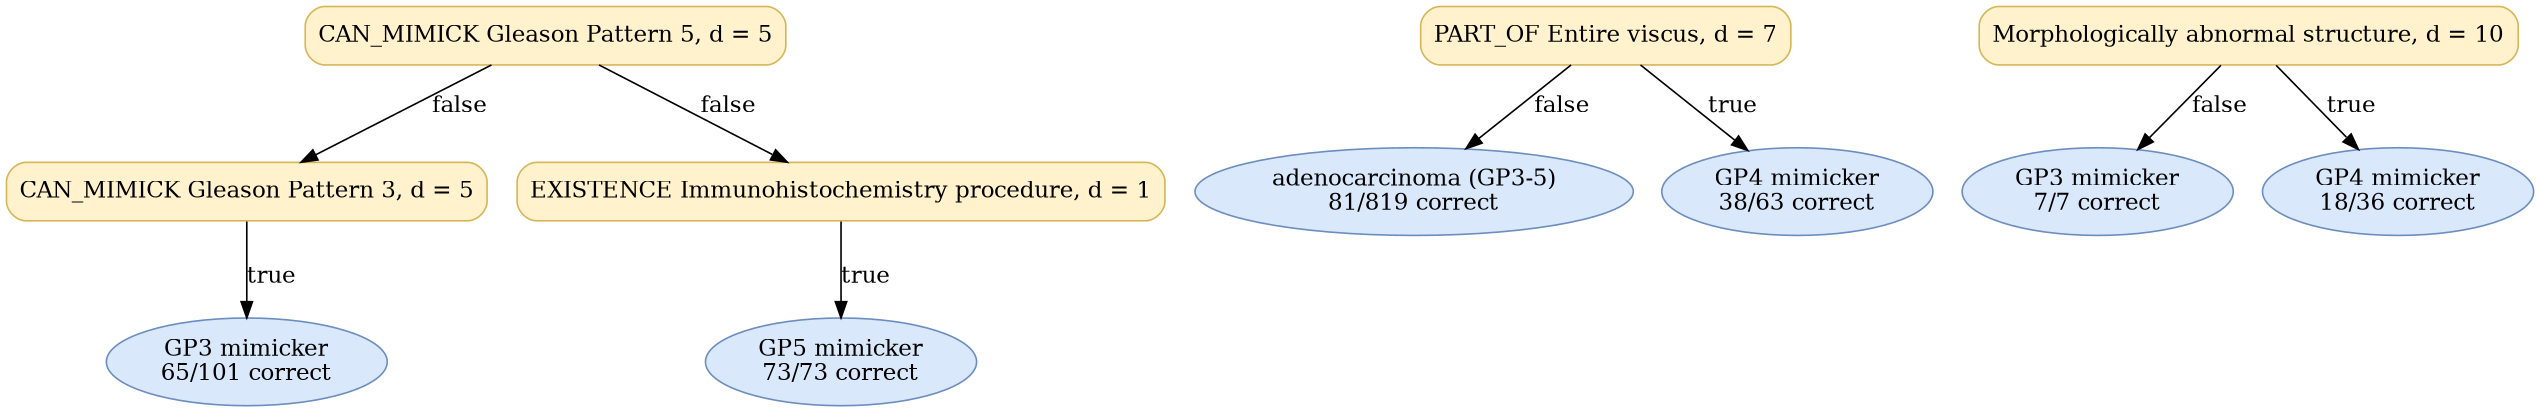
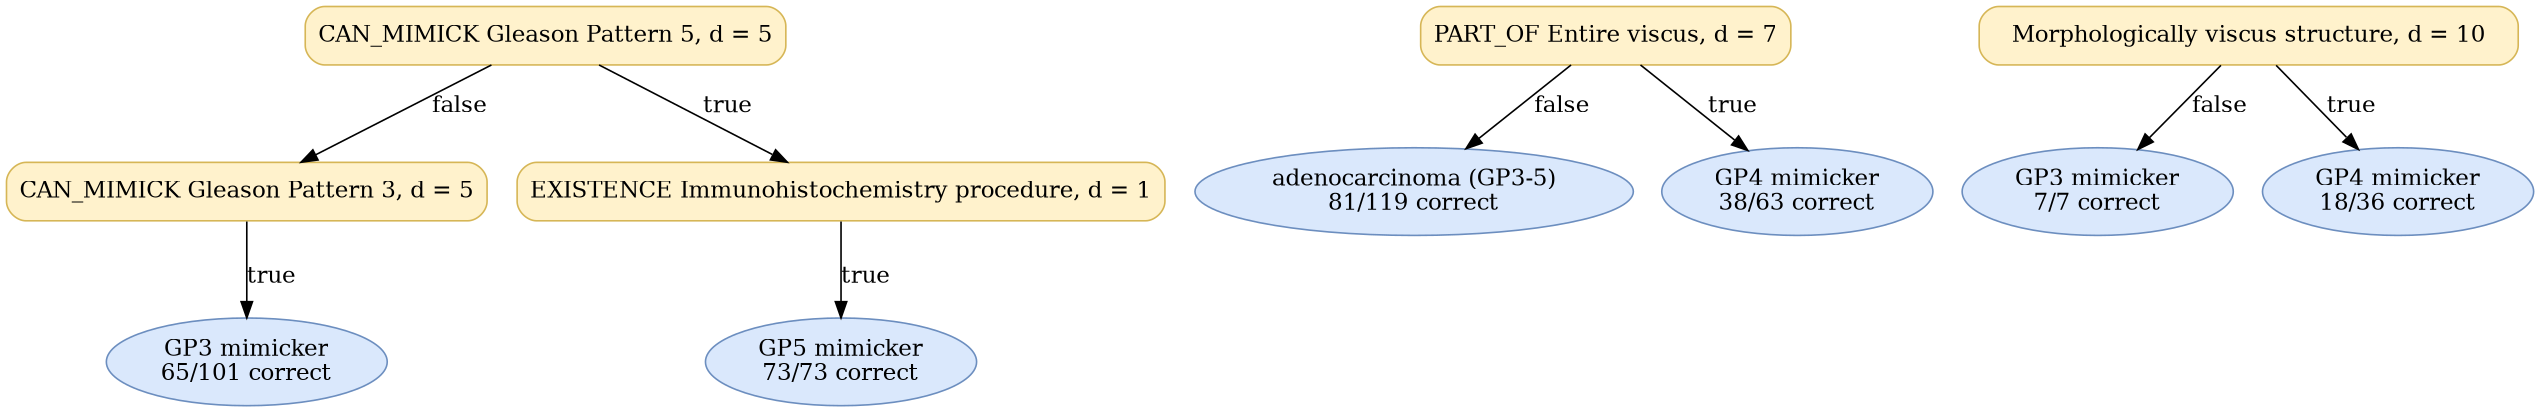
  digraph {
    fontname="Times-Roman"
    node [color="#6C8EBF" fillcolor="#DAE8FC" fontname="Times-Roman" shape=ellipse style="rounded,filled"]
    n1 [color="#D6B656" fillcolor="#FFF2CC" label="CAN_MIMICK Gleason Pattern 5, d = 5" shape=box]
    n2 [color="#D6B656" fillcolor="#FFF2CC" label="CAN_MIMICK Gleason Pattern 3, d = 5" shape=box]
    n3 [color="#D6B656" fillcolor="#FFF2CC" label="EXISTENCE Immunohistochemistry procedure, d = 1" shape=box]
    n4 [label=<GP3 mimicker<br/>65/101 correct>]
    n5 [label=<GP5 mimicker<br/>73/73 correct>]
    n6 [color="#D6B656" fillcolor="#FFF2CC" label="PART_OF Entire viscus, d = 7" shape=box]
-   n7 [label=<adenocarcinoma (GP3-5)<br/>81/819 correct>]
+   n7 [label=<adenocarcinoma (GP3-5)<br/>81/119 correct>]
    n8 [label=<GP4 mimicker<br/>38/63 correct>]
-   n9 [color="#D6B656" fillcolor="#FFF2CC" label="Morphologically abnormal structure, d = 10" shape=box]
+   n9 [color="#D6B656" fillcolor="#FFF2CC" label="Morphologically viscus structure, d = 10" shape=box]
    n10 [label=<GP3 mimicker<br/>7/7 correct>]
    n11 [label=<GP4 mimicker<br/>18/36 correct>]
    n1 -> n2 [label=false]
-   n1 -> n3 [label=false]
+   n1 -> n3 [label=true]
    n2 -> n4 [label=true]
    n3 -> n5 [label=true]
    n6 -> n7 [label=false]
    n6 -> n8 [label=true]
    n9 -> n10 [label=false]
    n9 -> n11 [label=true]
  }
